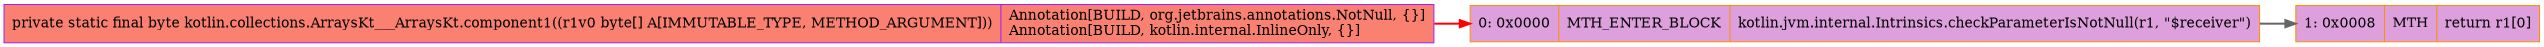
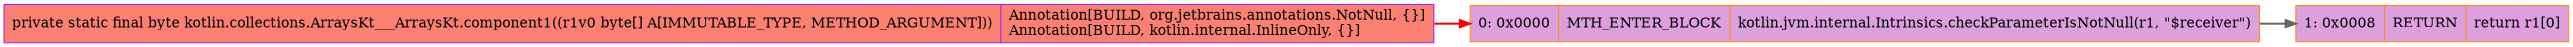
  digraph {
    rankdir=LR
    node [shape=record style=filled fillcolor=plum color=darkorange]
    edge [style=bold]
    n1 [label="{0\:\ 0x0000|MTH_ENTER_BLOCK\l|kotlin.jvm.internal.Intrinsics.checkParameterIsNotNull(r1, \"$receiver\")\l}"]
-   n2 [label="{1\:\ 0x0008|MTH\l|return r1[0]\l}"]
+   n2 [label="{1\:\ 0x0008|RETURN\l|return r1[0]\l}"]
    n3 [label="{private static final byte kotlin.collections.ArraysKt___ArraysKt.component1((r1v0 byte[] A[IMMUTABLE_TYPE, METHOD_ARGUMENT]))  | Annotation[BUILD, org.jetbrains.annotations.NotNull, \{\}]\lAnnotation[BUILD, kotlin.internal.InlineOnly, \{\}]\l}" fillcolor=salmon color=purple]
    n1 -> n2 [color=gray40]
    n3 -> n1 [color=red]
  }
